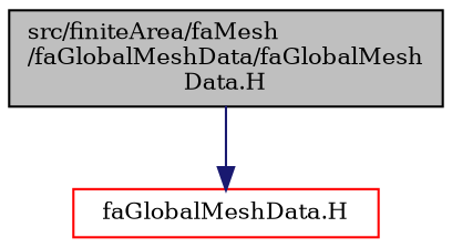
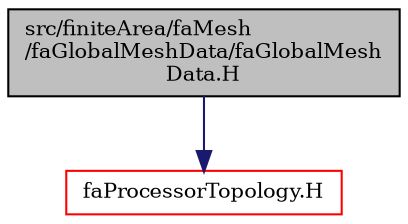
  digraph {
    fontname="DejaVu Serif"
    node [fontname="DejaVu Serif" fontsize=10 shape=record]
    n1 [color=black fillcolor=grey75 fontcolor=black height=0.2 label="src/finiteArea/faMesh\l/faGlobalMeshData/faGlobalMesh\lData.H" style=filled width=0.4]
-   n2 [color=red height=0.2 label="faGlobalMeshData.H" width=0.4]
+   n2 [color=red height=0.2 label="faProcessorTopology.H" width=0.4]
    n1 -> n2 [color=midnightblue fontname="DejaVu Serif" fontsize=10 labelfontname=Helvetica labelfontsize=10 style=solid]
  }
